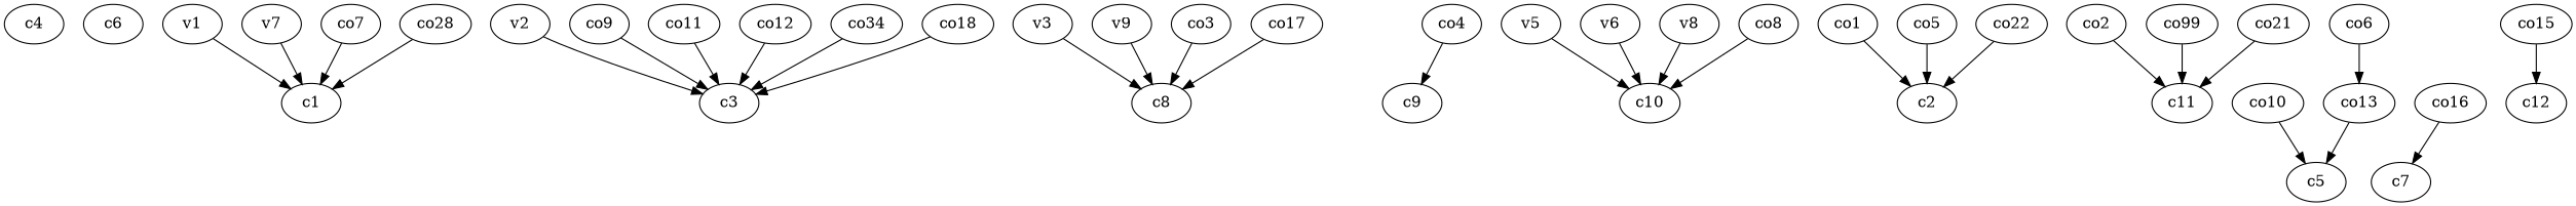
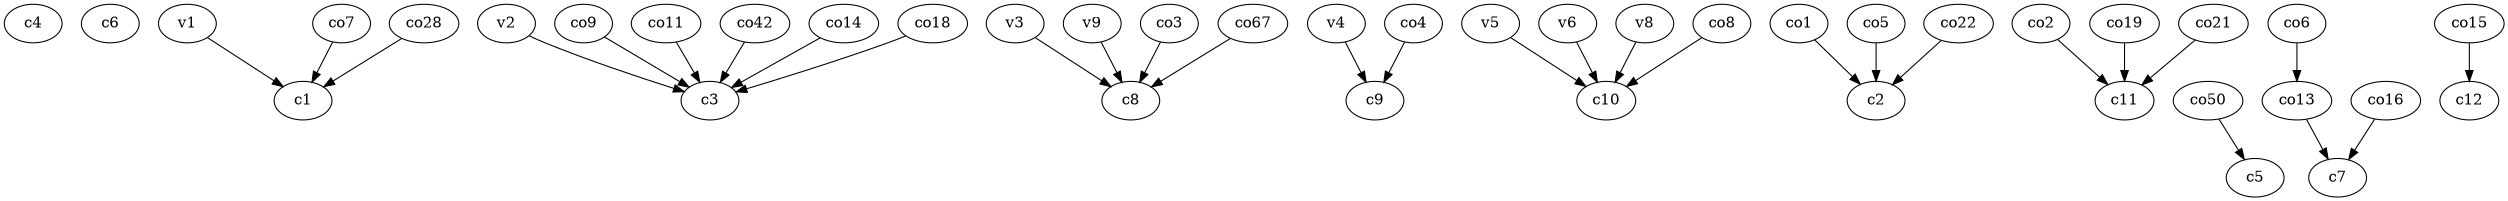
  strict digraph {
    edge [weight=1]
    c4
    c6
    v1
    c1
    v2
    c3
    v3
    c8
+   v4
    c9
    v5
    c10
    v6
-   v7
    v8
    v9
    co1
    c2
    co2
    c11
    co3
    co4
    co5
    co6
    co13
    co7
    co8
    co9
-   co10
+   co10 [label=co50]
    c5
    co11
-   co12
+   co12 [label=co42]
    c7
-   co14 [label=co34]
+   co14
    co15
    c12
    co16
-   co17
+   co17 [label=co67]
    co18
-   co19 [label=co99]
+   co19
    n41 [label=co28]
    co21
    co22
    v1 -> c1
    v2 -> c3
    v3 -> c8
+   v4 -> c9
    v5 -> c10
    v6 -> c10
-   v7 -> c1
    v8 -> c10
    v9 -> c8
    co1 -> c2
    co2 -> c11
    co3 -> c8
    co4 -> c9
    co5 -> c2
    co6 -> co13
-   co13 -> c5
+   co13 -> c7
    co7 -> c1
    co8 -> c10
    co9 -> c3
    co10 -> c5
    co11 -> c3
    co12 -> c3
    co14 -> c3
    co15 -> c12
    co16 -> c7
    co17 -> c8
    co18 -> c3
    co19 -> c11
    n41 -> c1
    co21 -> c11
    co22 -> c2
  }
